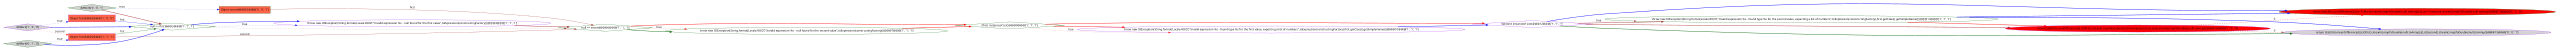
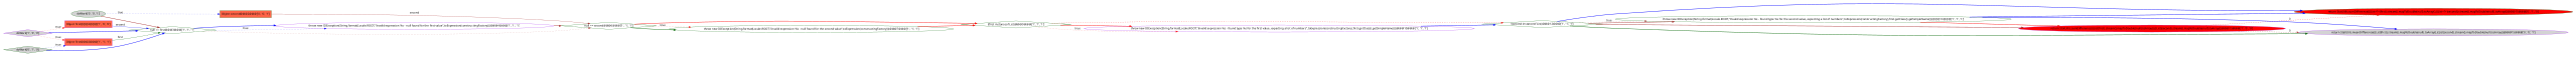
  digraph {
    fontname="Noto Sans"
    rankdir=LR
    node [color=darkgreen fillcolor=white fontname="Noto Sans" shape=diamond style=filled]
    edge [color=blue fontname="Noto Sans" style=bold]
    n1 [color=purple fillcolor=tomato label="Object first@@@2@@@['1', '0', '0']" shape=box]
    n2 [label="null == first@@@3@@@['1', '1', '1']"]
    n3 [color=purple label="throw new IOException(String.format(Locale.ROOT,\"Invalid expression %s - null found for the first value\",toExpression(constructingFactory)))@@@4@@@['1', '1', '1']" shape=ellipse]
    n4 [label="null == second@@@6@@@['1', '1', '1']"]
    n5 [label="!(first instanceof List)@@@9@@@['1', '1', '1']"]
-   n6 [color=purple label="!(second instanceof List)@@@12@@@['1', '1', '1']"]
+   n6 [label="!(second instanceof List)@@@12@@@['1', '1', '1']"]
    n7 [color=purple label="throw new IOException(String.format(Locale.ROOT,\"Invalid expression %s - found type %s for the first value, expecting a list of numbers\",toExpression(constructingFactory),first.getClass().getSimpleName()))@@@10@@@['1', '1', '1']" shape=ellipse]
    n8 [fillcolor=red label="return StatUtils.sumDifference(((List<?>)first).stream().mapToDouble(null).toArray(),((List<?>)second).stream().mapToDouble(null).toArray())@@@15@@@['0', '1', '0']" shape=ellipse]
    n9 [color=purple fillcolor=lightgray label="return StatUtils.meanDifference(((List)first).stream().mapToDouble(null).toArray(),((List)second).stream().mapToDouble(null).toArray())@@@15@@@['0', '0', '1']" shape=ellipse]
    n10 [color=purple fillcolor=red label="return StatUtils.sumDifference(((List)first).stream().mapToDouble(null).toArray(),((List)second).stream().mapToDouble(null).toArray())@@@15@@@['1', '0', '0']" shape=ellipse]
    n11 [label="throw new IOException(String.format(Locale.ROOT,\"Invalid expression %s - found type %s for the second value, expecting a list of numbers\",toExpression(constructingFactory),first.getClass().getSimpleName()))@@@13@@@['1', '1', '1']" shape=ellipse]
    n12 [label="throw new IOException(String.format(Locale.ROOT,\"Invalid expression %s - null found for the second value\",toExpression(constructingFactory)))@@@7@@@['1', '1', '1']" shape=ellipse]
-   n13 [fillcolor=lightgray label="doWork['0', '0', '1']"]
+   n13 [fillcolor=lightgray label="doWork['0', '0', '1']" shape=ellipse]
    n14 [fillcolor=tomato label="Object second@@@2@@@['0', '0', '1']" shape=box]
    n15 [color=purple fillcolor=tomato label="Object first@@@2@@@['1', '1', '1']" shape=box]
    n16 [fillcolor=lightgray label="doWork['0', '1', '0']"]
    n17 [color=purple fillcolor=lightgray label="doWork['1', '0', '0']"]
-   n1 -> n2 [label=first style=solid]
+   n1 -> n2 [label=second style=solid]
    n2 -> n3 [label=true style=dotted]
    n2 -> n3
    n2 -> n4 [color=brown style=dotted]
    n3 -> n4 [color=brown]
    n4 -> n5 [color=red]
    n4 -> n12 [color=darkgreen]
    n4 -> n12 [color=red label=true style=dotted]
-   n5 -> n6 [color=red]
+   n5 -> n6 [color=red style=dashed]
    n5 -> n7 [color=red label=true style=dotted]
    n5 -> n7 [color=red]
    n6 -> n8
    n6 -> n9 [color=darkgreen]
    n6 -> n10 [color=brown]
    n6 -> n11 [color=brown]
    n6 -> n11 [color=brown label=true style=dotted]
    n7 -> n6
    n10 -> n8 [color=red label=0 style=dashed]
    n10 -> n9 [color=brown label=0 style=dashed]
    n11 -> n8
    n11 -> n9
    n11 -> n10 [color=red]
    n12 -> n5 [color=red]
    n13 -> n2 [color=brown]
    n13 -> n14 [label=true style=dotted]
-   n14 -> n4 [color=brown label=first style=solid]
+   n14 -> n4 [color=brown label=second style=solid]
    n15 -> n2 [color=darkgreen label=first style=solid]
-   n15 -> n4 [color=brown label=second style=solid]
    n16 -> n2
    n16 -> n15 [label=true style=dotted]
-   n17 -> n1 [label=true style=dotted]
+   n17 -> n1 [color=red label=true style=dotted]
    n17 -> n2
-   n17 -> n15 [color=red label=second style=dotted]
+   n17 -> n15 [color=red label=true style=dotted]
  }
